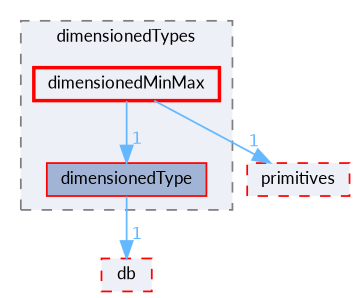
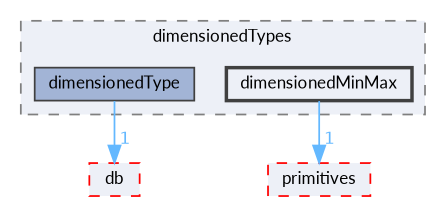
  digraph {
    compound=true
    fontname=Lato
    node [color=grey25 fillcolor="#edf0f7" fontname=Lato fontsize=10 shape=box style="filled,dashed"]
    edge [color=steelblue1 fontcolor=steelblue1 fontname=Lato fontsize=10 headlabel=1 labeldistance=1.5 labelfontname=Helvetica labelfontsize=10]
-   n1 [color=red fillcolor="#a2b4d6" height=0.2 label=dimensionedType style=filled width=0.4]
-   n2 [color=red height=0.2 label=dimensionedMinMax style="filled,bold" width=0.4]
+   n1 [fillcolor="#a2b4d6" height=0.2 label=dimensionedType style=filled width=0.4]
+   n2 [height=0.2 label=dimensionedMinMax style="filled,bold" width=0.4]
    n3 [color=red height=0.2 label=db width=0.4]
    n4 [color=red height=0.2 label=primitives width=0.4]
    subgraph cluster_1 {
      bgcolor="#edf0f7"
      fontsize=10
      label=dimensionedTypes
      pencolor=grey50
      style="filled,dashed"
      n1
      n2
    }
    n1 -> n3
-   n2 -> n1
    n2 -> n4
  }
